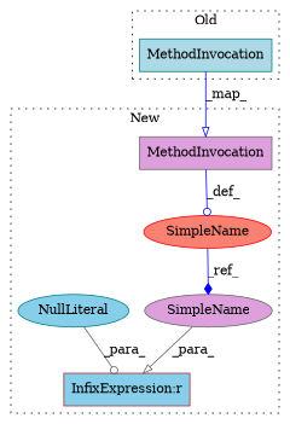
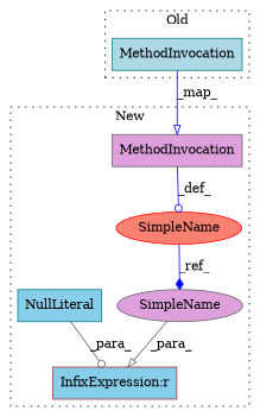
  digraph {
    node [a=32 l="18,1" shape=box style=filled fillcolor=plum color=gray40]
    edge [color=blue arrowhead=odot]
    n1 [label=MethodInvocation s="86586,86608"]
-   n2 [a=33 l=4 label=NullLiteral s=86635 shape=ellipse fillcolor=skyblue color=teal]
+   n2 [a=33 l=4 label=NullLiteral s=86635 fillcolor=skyblue color=teal]
    n3 [a=42 l=1 label=SimpleName s=86630 shape=ellipse]
    n4 [a=42 l=1 label=SimpleName s=86580 shape=ellipse fillcolor=salmon color=red]
    n5 [a=27 l=4 label="InfixExpression:r" s=86631 fillcolor=skyblue color=brown]
    n6 [label=MethodInvocation s="87931,87953" fillcolor=lightblue color=teal]
    subgraph cluster_1 {
      label=New
      style=dotted
      n1
      n2
      n3
      n4
      n5
    }
    subgraph cluster_2 {
      label=Old
      style=dotted
      n6
    }
    n1 -> n4 [label=_def_]
    n2 -> n5 [label=_para_ color=gray40]
    n3 -> n5 [label=_para_ color=gray40 arrowhead=onormal]
    n4 -> n3 [label=_ref_ arrowhead=diamond]
    n6 -> n1 [label=_map_ arrowhead=onormal]
  }
